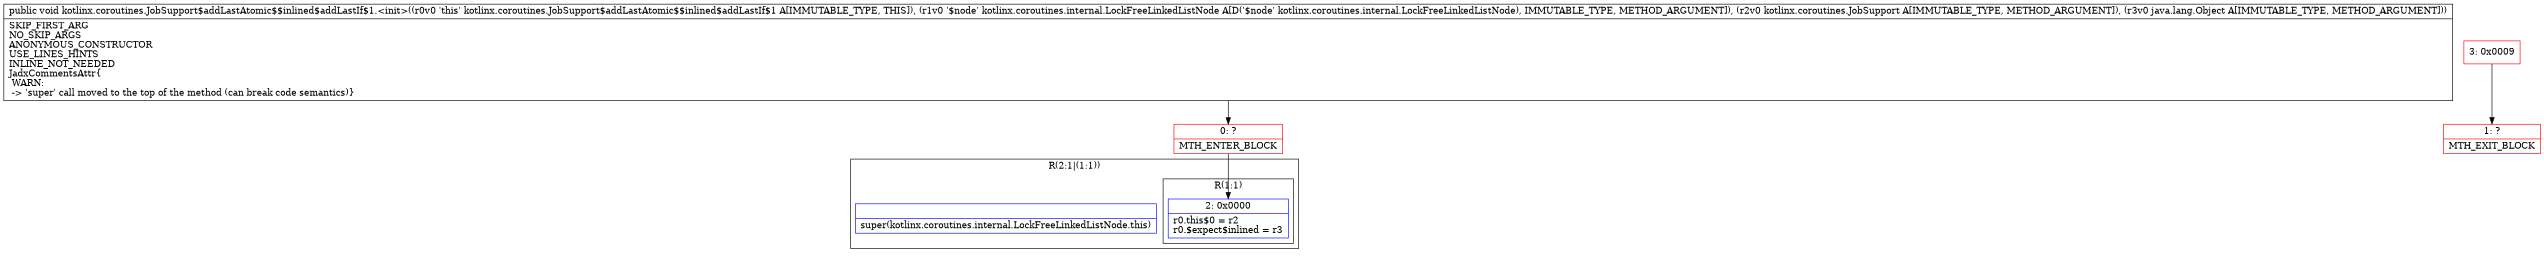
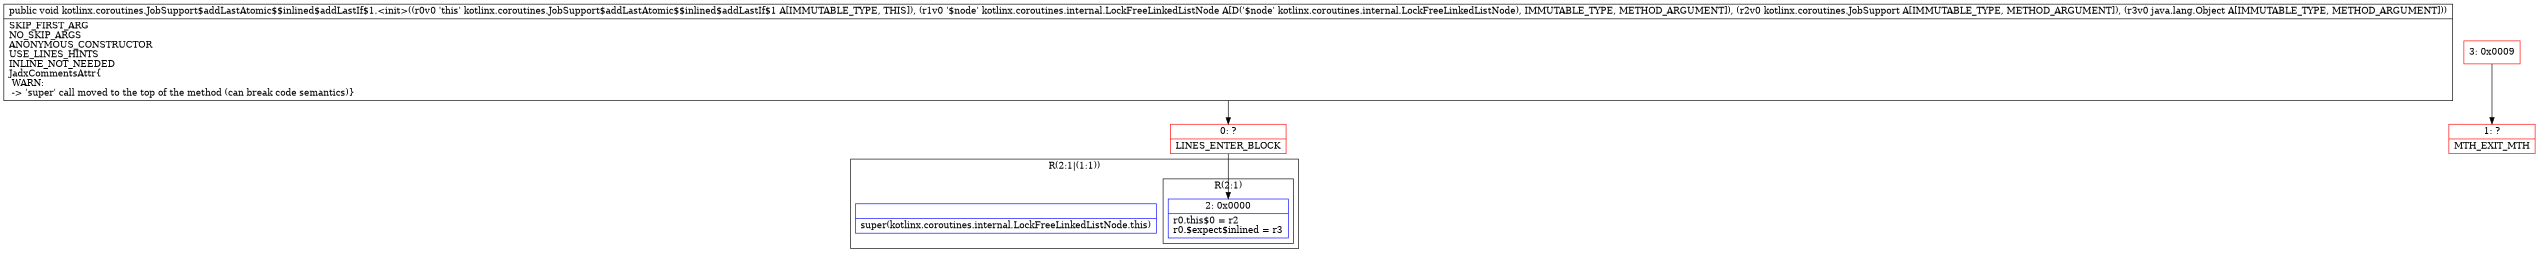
  digraph {
    node [color=red shape=record]
    n1 [color=blue label="{2\:\ 0x0000|r0.this$0 = r2\lr0.$expect$inlined = r3\l}"]
    n2 [color=blue label="{|super(kotlinx.coroutines.internal.LockFreeLinkedListNode.this)\l}"]
    n3 [label="{3\:\ 0x0009}"]
-   n4 [label="{1\:\ ?|MTH_EXIT_BLOCK\l}"]
-   n5 [label="{0\:\ ?|MTH_ENTER_BLOCK\l}"]
+   n4 [label="{1\:\ ?|MTH_EXIT_MTH\l}"]
+   n5 [label="{0\:\ ?|LINES_ENTER_BLOCK\l}"]
    n6 [label="{public void kotlinx.coroutines.JobSupport$addLastAtomic$$inlined$addLastIf$1.\<init\>((r0v0 'this' kotlinx.coroutines.JobSupport$addLastAtomic$$inlined$addLastIf$1 A[IMMUTABLE_TYPE, THIS]), (r1v0 '$node' kotlinx.coroutines.internal.LockFreeLinkedListNode A[D('$node' kotlinx.coroutines.internal.LockFreeLinkedListNode), IMMUTABLE_TYPE, METHOD_ARGUMENT]), (r2v0 kotlinx.coroutines.JobSupport A[IMMUTABLE_TYPE, METHOD_ARGUMENT]), (r3v0 java.lang.Object A[IMMUTABLE_TYPE, METHOD_ARGUMENT]))  | SKIP_FIRST_ARG\lNO_SKIP_ARGS\lANONYMOUS_CONSTRUCTOR\lUSE_LINES_HINTS\lINLINE_NOT_NEEDED\lJadxCommentsAttr\{\l WARN: \l \-\> 'super' call moved to the top of the method (can break code semantics)\}\l}" color=""]
    subgraph cluster_1 {
      label="R(2:1|(1:1))"
      n2
      subgraph cluster_2 {
-       label="R(1:1)"
+       label="R(2:1)"
        n1
      }
    }
    n3 -> n4
    n5 -> n1
    n6 -> n5
  }
